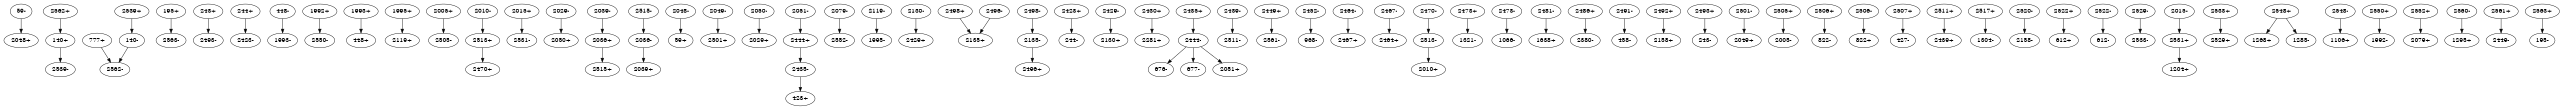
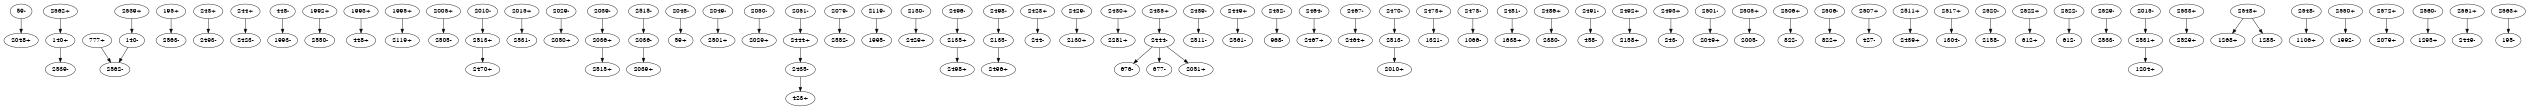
  digraph {
    k=96
    n=10
    s=1000
    edge [d=-223 e=28.1 n=18]
    "59-"
    "2048+"
    "140+"
    "2539-"
    "140-"
    "2562-"
    "777+"
    "195+"
    "2563-"
    "243+"
    "2493-"
    "244+"
    "2423-"
    "448-"
    "1993-"
    "1992+"
    "2550-"
    "1993+"
    "448+"
    "1995+"
    "2119+"
    "2005+"
    "2505-"
    "2010-"
    "2513+"
    "2470+"
    "2015+"
    "2531-"
    "2029-"
    "2050+"
    "2036+"
    "2515+"
    "2036-"
    "2039+"
    "2039-"
    "2048-"
    "59+"
    "2049-"
    "2501+"
    "2050-"
    "2029+"
    "2051-"
    "2444+"
    "2435-"
    "423+"
    "2079-"
    "2552-"
    "2119-"
    "1995-"
    "2130-"
    "2429+"
    "2135+"
    "2498+"
    "2135-"
    "2496+"
    "2423+"
    "244-"
    "2429-"
    "2130+"
    "2430+"
    "2281+"
    "2435+"
    "2444-"
    "676-"
    "677-"
    "2051+"
    "2439-"
    "2511-"
    "2449+"
    "2561-"
    "2452-"
    "968-"
    "2464-"
    "2467+"
    "2467-"
    "2464+"
    "2470-"
    "2513-"
    "2010+"
    "2473+"
    "1321-"
    "2473-"
    "1066-"
    "2481-"
    "1638+"
    "2486+"
    "2380-"
    "2491-"
    "458-"
    "2492+"
    "2158+"
    "2493+"
    "243-"
    "2496-"
    "2498-"
    "2501-"
    "2049+"
    "2505+"
    "2005-"
    "2506+"
    "822-"
    "2506-"
    "822+"
    "2507+"
    "427-"
    "2511+"
    "2439+"
    "2515-"
    "2517+"
    "1304-"
    "2520-"
    "2158-"
    "2522+"
    "612+"
    "2522-"
    "612-"
    "2529-"
    "2533-"
    "2531+"
    "1204+"
    "2015-"
    "2533+"
    "2529+"
    "2539+"
    "2548+"
    "1268+"
    "1285-"
    "2548-"
    "1106+"
    "2550+"
    "1992-"
-   "2552+"
+   "2552+" [label="2572+"]
    "2079+"
    "2560-"
    "1295+"
    "2561+"
    "2449-"
    "2562+"
    "2563+"
    "195-"
    "59-" -> "2048+" [d=-275]
    "140+" -> "2539-" [d=-219 e=27.4 n=19]
    "140-" -> "2562-" [e=26.7 n=20]
    "777+" -> "2562-" [d=-2268 e=30.8 n=15]
    "195+" -> "2563-" [d=-267 e=34.5 n=12]
    "243+" -> "2493-" [d=-268]
    "244+" -> "2423-" [d=-276 e=37.7 n=10]
    "448-" -> "1993-" [d=-216 e=24.9 n=23]
    "1992+" -> "2550-" [d=-236]
    "1993+" -> "448+" [d=-216 e=24.9 n=23]
    "1995+" -> "2119+" [d=-239 e=30.8 n=15]
    "2005+" -> "2505-" [d=-176 e=34.5 n=12]
    "2010-" -> "2513+" [d=-22770 e=37.7 n=10]
    "2513+" -> "2470+" [d=-271 e=36.0 n=11]
    "2015+" -> "2531-" [d=-229 e=30.8 n=15]
    "2029-" -> "2050+" [d=-375 e=33.1 n=13]
    "2036+" -> "2515+" [d=-180 e=27.4 n=19]
    "2036-" -> "2039+" [e=36.0 n=11]
    "2039-" -> "2036+" [e=36.0 n=11]
    "2048-" -> "59+" [d=-275]
    "2049-" -> "2501+" [d=-206]
    "2050-" -> "2029+" [d=-375 e=33.1 n=13]
    "2051-" -> "2444+" [d=-251 e=29.8 n=16]
    "2444+" -> "2435-" [d=-289 e=26.7 n=20]
    "2435-" -> "423+" [d=-50674 e=28.9 n=17]
    "2079-" -> "2552-" [d=-222 e=25.4 n=22]
    "2119-" -> "1995-" [d=-239 e=30.8 n=15]
    "2130-" -> "2429+" [d=-151 e=24.4 n=24]
-   "2498+" -> "2135+" [d=-159 e=29.8 n=16]
+   "2135+" -> "2498+" [d=-159 e=29.8 n=16]
    "2135-" -> "2496+" [d=-227 e=26.7 n=20]
    "2423+" -> "244-" [d=-276 e=37.7 n=10]
    "2429-" -> "2130+" [d=-151 e=24.4 n=24]
    "2430+" -> "2281+" [d=-250 e=37.7 n=10]
    "2435+" -> "2444-" [d=-289 e=26.7 n=20]
    "2444-" -> "676-" [d=-6228]
    "2444-" -> "677-" [d=-6163 e=37.7 n=10]
    "2444-" -> "2051+" [d=-251 e=29.8 n=16]
    "2439-" -> "2511-" [d=-226 e=31.9 n=14]
    "2449+" -> "2561-" [d=-47316 e=34.5 n=12]
    "2452-" -> "968-" [d=-143 e=37.7 n=10]
    "2464-" -> "2467+" [d=-261 e=22.2 n=29]
    "2467-" -> "2464+" [d=-261 e=22.2 n=29]
    "2470-" -> "2513-" [d=-271 e=36.0 n=11]
    "2513-" -> "2010+" [d=-22770 e=37.7 n=10]
    "2473+" -> "1321-" [d=-40333 e=33.1 n=13]
    "2473-" -> "1066-" [d=-130 e=36.0 n=11]
    "2481-" -> "1638+" [d=-100 e=34.5 n=12]
    "2486+" -> "2380-" [d=-156 e=30.8 n=15]
    "2491-" -> "458-" [d=-6490 e=37.7 n=10]
    "2492+" -> "2158+" [d=-177 e=26.7 n=20]
    "2493+" -> "243-" [d=-268]
    "2496-" -> "2135+" [d=-227 e=26.7 n=20]
    "2498-" -> "2135-" [d=-159 e=29.8 n=16]
    "2501-" -> "2049+" [d=-206]
    "2505+" -> "2005-" [d=-176 e=34.5 n=12]
    "2506+" -> "822-" [d=-210 e=27.4 n=19]
    "2506-" -> "822+" [d=-10891 e=30.8 n=15]
    "2507+" -> "427-" [d=-193 e=34.5 n=12]
    "2511+" -> "2439+" [d=-226 e=31.9 n=14]
    "2515-" -> "2036-" [d=-180 e=27.4 n=19]
    "2517+" -> "1304-" [d=-1739 e=29.8 n=16]
    "2520-" -> "2158-" [d=-151 e=36.0 n=11]
    "2522+" -> "612+" [d=-263 e=37.7 n=10]
    "2522-" -> "612-" [d=-2412 e=28.9 n=17]
    "2529-" -> "2533-" [d=-644 e=29.8 n=16]
    "2531+" -> "1204+" [d=-55706 e=27.4 n=19]
    "2015-" -> "2531+" [d=-229 e=30.8 n=15]
    "2533+" -> "2529+" [d=-644 e=29.8 n=16]
    "2539+" -> "140-" [d=-219 e=27.4 n=19]
    "2548+" -> "1268+" [d=-1182]
    "2548+" -> "1285-" [d=-224 e=36.0 n=11]
    "2548-" -> "1106+" [d=-193 e=26.7 n=20]
    "2550+" -> "1992-" [d=-236]
    "2552+" -> "2079+" [d=-222 e=25.4 n=22]
    "2560-" -> "1295+" [d=-229 e=37.7 n=10]
    "2561+" -> "2449-" [d=-47316 e=34.5 n=12]
    "2562+" -> "140+" [e=26.7 n=20]
    "2563+" -> "195-" [d=-267 e=34.5 n=12]
  }
